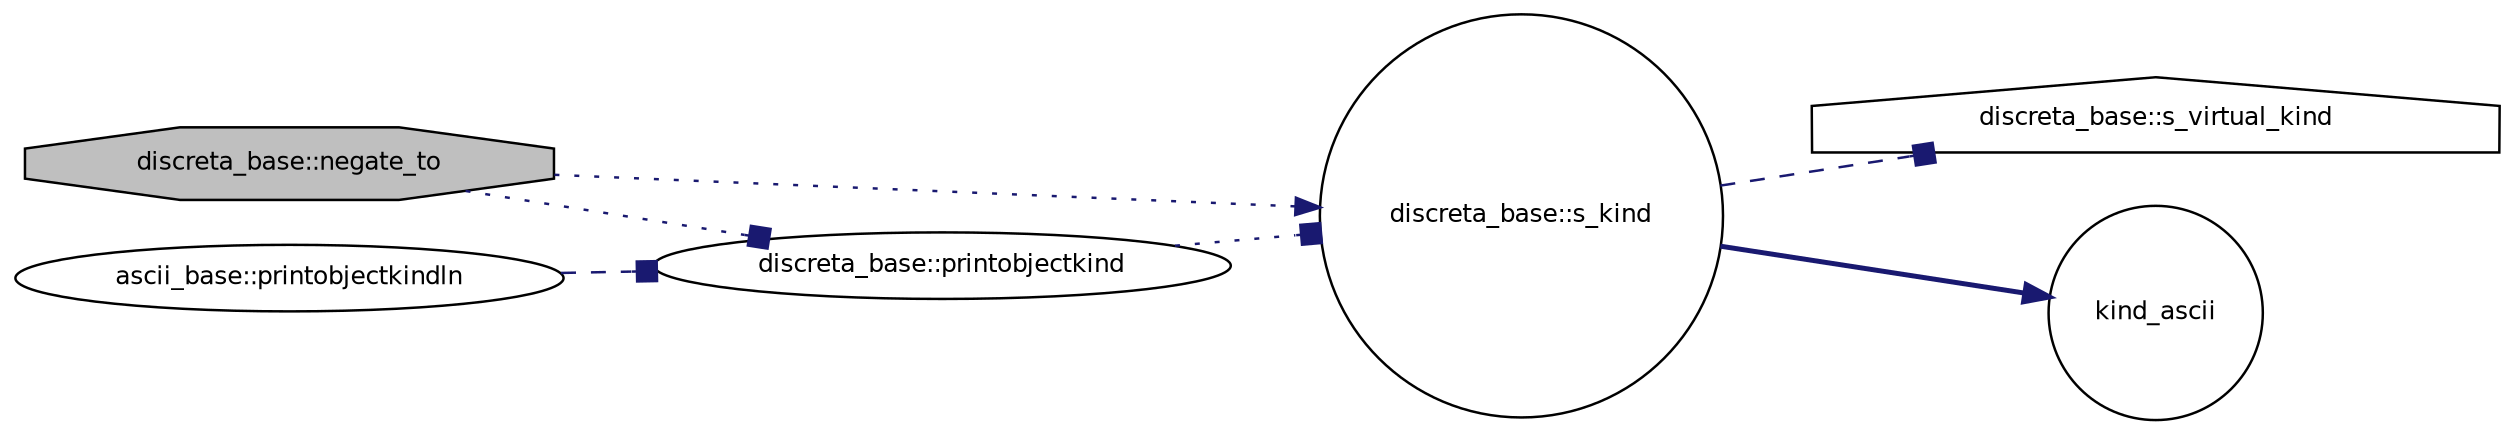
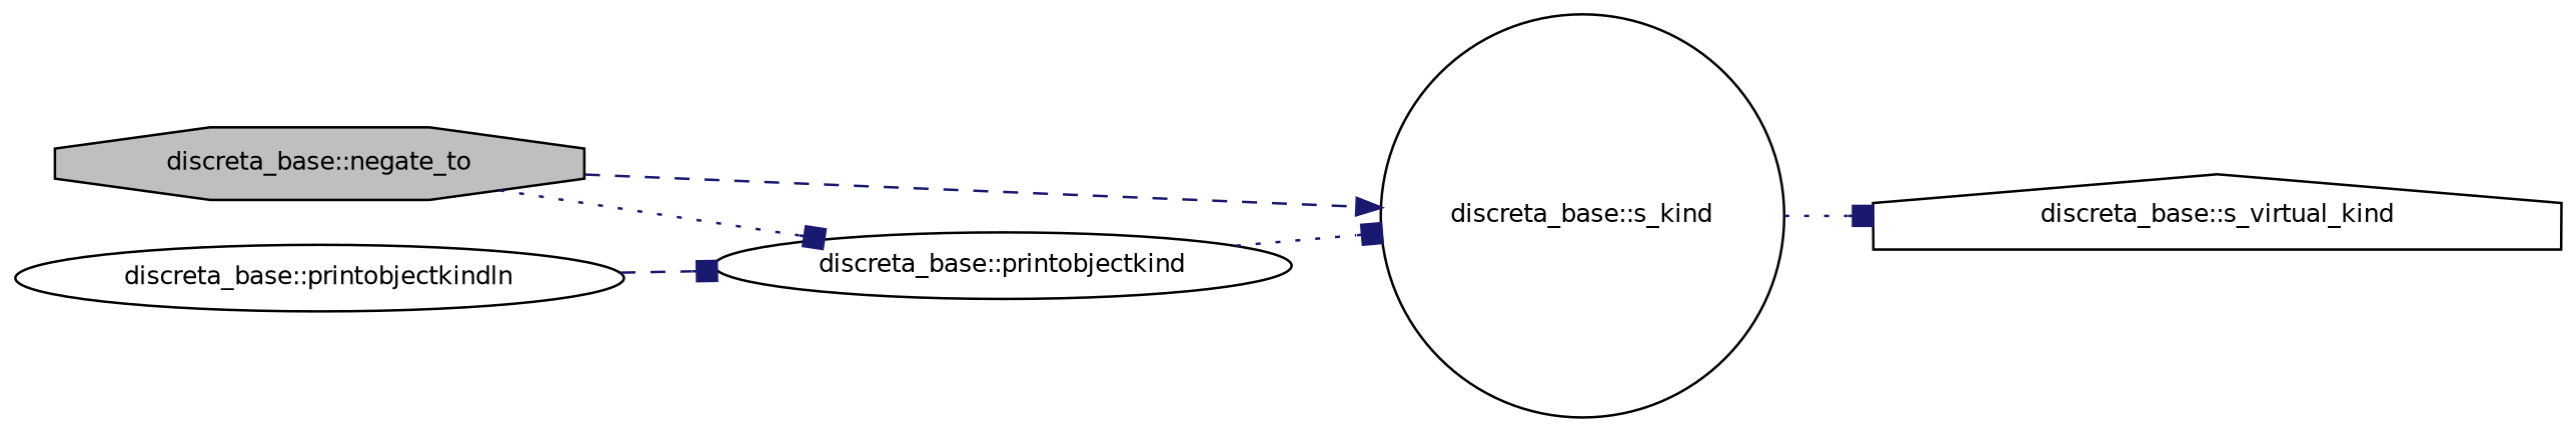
  digraph {
    rankdir=LR
    node [color=black fillcolor=white fontname=Helvetica fontsize=10 shape=circle style=filled]
    edge [arrowhead=box color=midnightblue fontname=Helvetica fontsize=10 labelfontname=Helvetica labelfontsize=10 style=dashed]
    n1 [fillcolor=grey75 fontcolor=black height=0.2 label="discreta_base::negate_to" shape=octagon width=0.4]
    n2 [height=0.2 label="discreta_base::s_kind" width=0.4]
    n3 [height=0.2 label="discreta_base::printobjectkind" shape=ellipse width=0.4]
    n4 [height=0.2 label="discreta_base::s_virtual_kind" shape=house width=0.4]
-   n5 [height=0.2 label=kind_ascii width=0.4]
-   n6 [height=0.2 label="ascii_base::printobjectkindln" shape=ellipse width=0.4]
-   n1 -> n2 [arrowhead=normal style=dotted]
+   n6 [height=0.2 label="discreta_base::printobjectkindln" shape=ellipse width=0.4]
+   n1 -> n2 [arrowhead=normal]
    n1 -> n3 [style=dotted]
-   n2 -> n4
-   n2 -> n5 [arrowhead=normal style=bold]
+   n2 -> n4 [style=dotted]
    n3 -> n2 [style=dotted]
    n6 -> n3
  }
